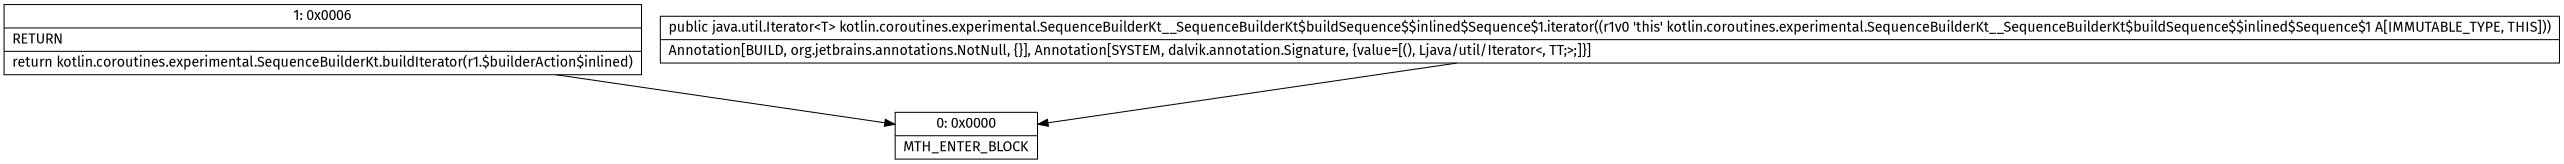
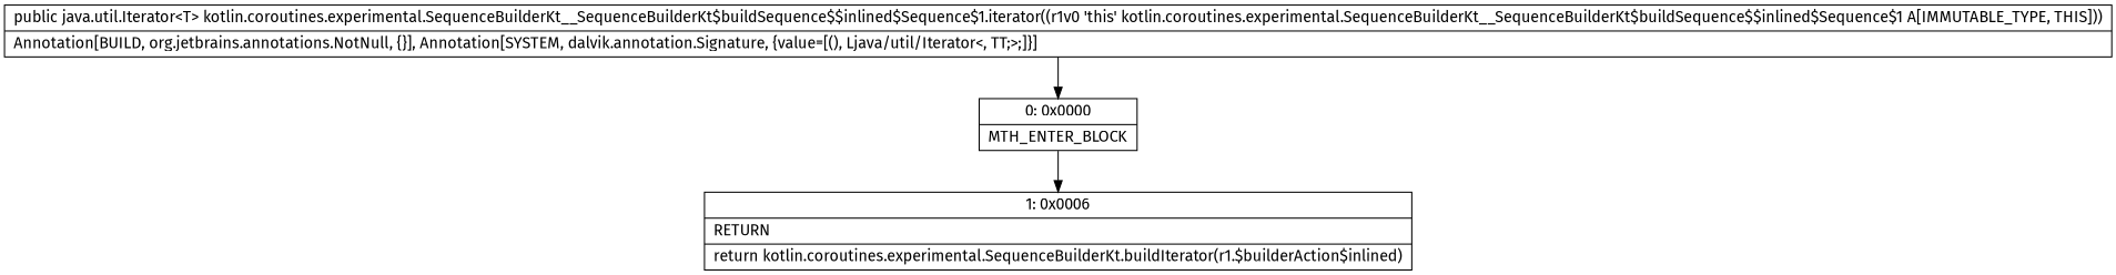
  digraph {
    fontname="Fira Sans"
    node [shape=record fontname="Fira Sans"]
    edge [fontname="Fira Sans"]
    n1 [label="{0\:\ 0x0000|MTH_ENTER_BLOCK\l}"]
    n2 [label="{1\:\ 0x0006|RETURN\l|return kotlin.coroutines.experimental.SequenceBuilderKt.buildIterator(r1.$builderAction$inlined)\l}"]
    n3 [label="{public java.util.Iterator\<T\> kotlin.coroutines.experimental.SequenceBuilderKt__SequenceBuilderKt$buildSequence$$inlined$Sequence$1.iterator((r1v0 'this' kotlin.coroutines.experimental.SequenceBuilderKt__SequenceBuilderKt$buildSequence$$inlined$Sequence$1 A[IMMUTABLE_TYPE, THIS]))  | Annotation[BUILD, org.jetbrains.annotations.NotNull, \{\}], Annotation[SYSTEM, dalvik.annotation.Signature, \{value=[(), Ljava\/util\/Iterator\<, TT;\>;]\}]\l}"]
-   n2 -> n1
+   n1 -> n2
    n3 -> n1
  }
